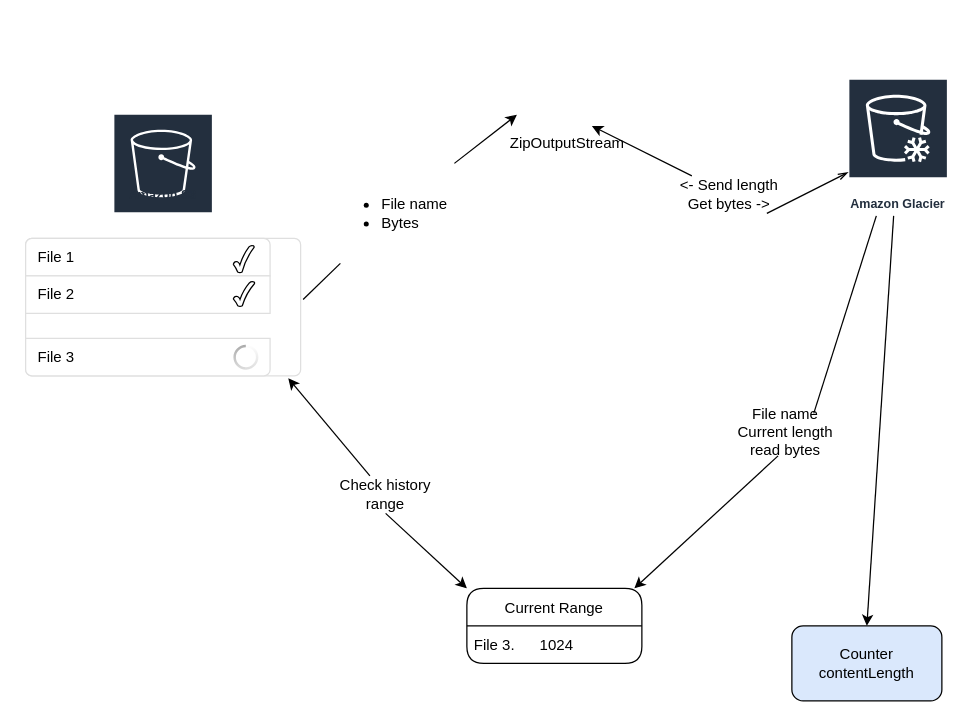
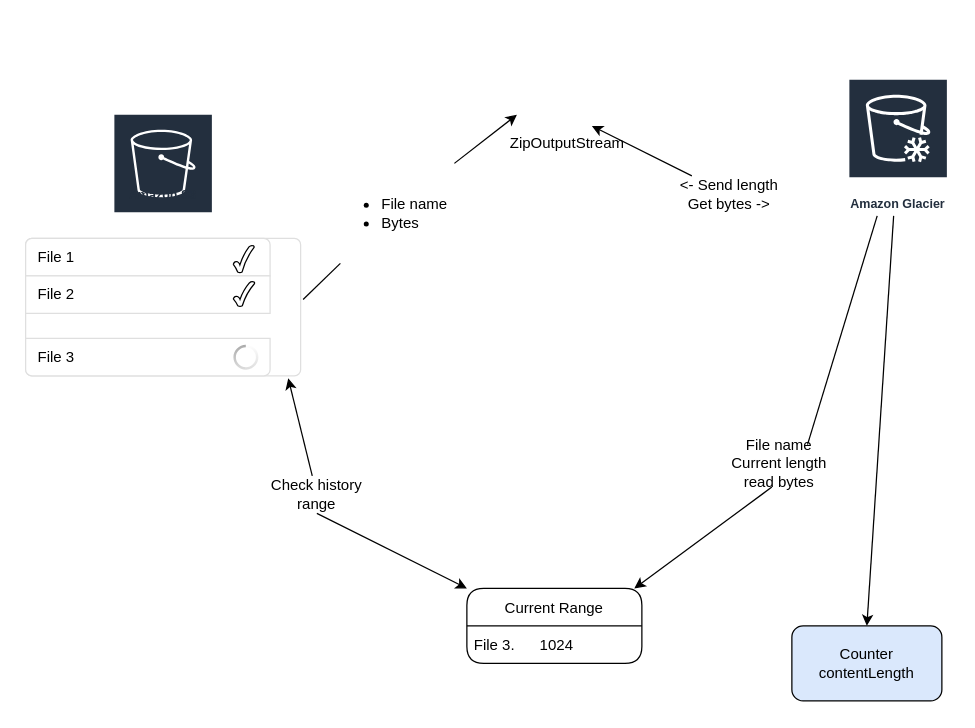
  <mxCell id="0" />
  <mxCell id="1" parent="0" />
  <mxCell id="2" value="Amazon S3" style="sketch=0;outlineConnect=0;fontColor=#232F3E;gradientColor=none;strokeColor=#ffffff;fillColor=#232F3E;dashed=0;verticalLabelPosition=middle;verticalAlign=bottom;align=center;html=1;whiteSpace=wrap;fontSize=10;fontStyle=1;spacing=3;shape=mxgraph.aws4.productIcon;prIcon=mxgraph.aws4.s3;" vertex="1" parent="1"><mxGeometry x="90" y="90" width="80" height="75" as="geometry" /></mxCell>
  <mxCell id="3" value="Amazon Glacier" style="sketch=0;outlineConnect=0;fontColor=#232F3E;gradientColor=none;strokeColor=#ffffff;fillColor=#232F3E;dashed=0;verticalLabelPosition=middle;verticalAlign=bottom;align=center;html=1;whiteSpace=wrap;fontSize=10;fontStyle=1;spacing=3;shape=mxgraph.aws4.productIcon;prIcon=mxgraph.aws4.glacier;" vertex="1" parent="1"><mxGeometry x="678" y="62" width="80" height="110" as="geometry" /></mxCell>
  <mxCell id="4" value="ZipOutputStream" style="shape=image;html=1;verticalAlign=top;verticalLabelPosition=bottom;labelBackgroundColor=#ffffff;imageAspect=0;aspect=fixed;image=https://cdn1.iconfinder.com/data/icons/hawcons/32/698626-icon-110-zip-128.png" vertex="1" parent="1"><mxGeometry x="413" y="20" width="80" height="80" as="geometry" /></mxCell>
  <mxCell id="5" value="" style="html=1;shadow=0;dashed=0;shape=mxgraph.bootstrap.rrect;rSize=5;strokeColor=#DFDFDF;html=1;whiteSpace=wrap;fillColor=#FFFFFF;fontColor=#000000;" vertex="1" parent="1"><mxGeometry x="20" y="190" width="220" height="110" as="geometry" /></mxCell>
  <mxCell id="6" value="File 1" style="strokeColor=inherit;fillColor=inherit;gradientColor=inherit;fontColor=inherit;html=1;shadow=0;dashed=0;shape=mxgraph.bootstrap.topButton;rSize=5;perimeter=none;whiteSpace=wrap;resizeWidth=1;align=left;spacing=10;" vertex="1" parent="5"><mxGeometry width="195.556" height="30" relative="1" as="geometry" /></mxCell>
  <mxCell id="7" value="File 2" style="strokeColor=inherit;fillColor=inherit;gradientColor=inherit;fontColor=inherit;html=1;shadow=0;dashed=0;perimeter=none;whiteSpace=wrap;resizeWidth=1;align=left;spacing=10;" vertex="1" parent="5"><mxGeometry width="195.556" height="30" relative="1" as="geometry"><mxPoint y="30" as="offset" /></mxGeometry></mxCell>
  <mxCell id="8" value="File 3" style="strokeColor=inherit;fillColor=inherit;gradientColor=inherit;fontColor=inherit;html=1;shadow=0;dashed=0;shape=mxgraph.bootstrap.bottomButton;rSize=5;perimeter=none;whiteSpace=wrap;resizeWidth=1;resizeHeight=0;align=left;spacing=10;" vertex="1" parent="5"><mxGeometry y="1" width="195.556" height="30" relative="1" as="geometry"><mxPoint y="-30" as="offset" /></mxGeometry></mxCell>
  <mxCell id="9" value="" style="verticalLabelPosition=bottom;verticalAlign=top;html=1;shape=mxgraph.basic.tick" vertex="1" parent="5"><mxGeometry x="166.222" y="5.5" width="16.622" height="22" as="geometry" /></mxCell>
  <mxCell id="10" value="" style="verticalLabelPosition=bottom;verticalAlign=top;html=1;shape=mxgraph.basic.tick" vertex="1" parent="5"><mxGeometry x="166.22" y="34.5" width="17" height="20" as="geometry" /></mxCell>
  <mxCell id="11" value="" style="verticalLabelPosition=bottom;verticalAlign=top;html=1;shadow=0;dashed=0;strokeWidth=1;shape=mxgraph.android.indeterminateSpinner;" vertex="1" parent="5"><mxGeometry x="166.22" y="85" width="20" height="20" as="geometry" /></mxCell>
  <mxCell id="12" value="" style="endArrow=classic;html=1;rounded=0;entryX=0.75;entryY=1;entryDx=0;entryDy=0;startArrow=none;startFill=0;" edge="1" parent="1" source="23" target="4"><mxGeometry width="50" height="50" relative="1" as="geometry"><mxPoint x="293" y="380" as="sourcePoint" /><mxPoint x="343" y="330" as="targetPoint" /><Array as="points" /></mxGeometry></mxCell>
  <mxCell id="13" value="Counter contentLength" style="rounded=1;whiteSpace=wrap;html=1;fillColor=#dae8fc;" vertex="1" parent="1"><mxGeometry x="633" y="500" width="120" height="60" as="geometry" /></mxCell>
  <mxCell id="14" value="" style="endArrow=classic;html=1;rounded=0;entryX=0.5;entryY=0;entryDx=0;entryDy=0;" edge="1" parent="1" source="3" target="13"><mxGeometry width="50" height="50" relative="1" as="geometry"><mxPoint x="673" y="250" as="sourcePoint" /><mxPoint x="343" y="310" as="targetPoint" /></mxGeometry></mxCell>
  <mxCell id="15" value="Current Range" style="swimlane;fontStyle=0;childLayout=stackLayout;horizontal=1;startSize=30;horizontalStack=0;resizeParent=1;resizeParentMax=0;resizeLast=0;collapsible=1;marginBottom=0;glass=0;sketch=0;shadow=0;rounded=1;" vertex="1" parent="1"><mxGeometry x="373" y="470" width="140" height="60" as="geometry" /></mxCell>
  <mxCell id="16" value="File 3.      1024" style="text;strokeColor=none;fillColor=none;align=left;verticalAlign=middle;spacingLeft=4;spacingRight=4;overflow=hidden;points=[[0,0.5],[1,0.5]];portConstraint=eastwest;rotatable=0;glass=0;" vertex="1" parent="15"><mxGeometry y="30" width="140" height="30" as="geometry" /></mxCell>
  <mxCell id="17" value="" style="endArrow=classic;html=1;rounded=0;entryX=0.957;entryY=0;entryDx=0;entryDy=0;entryPerimeter=0;startArrow=none;exitX=0.433;exitY=1.133;exitDx=0;exitDy=0;exitPerimeter=0;" edge="1" parent="1" source="19" target="15"><mxGeometry width="50" height="50" relative="1" as="geometry"><mxPoint x="723" y="276.769" as="sourcePoint" /><mxPoint x="633" y="400" as="targetPoint" /></mxGeometry></mxCell>
  <mxCell id="18" value="" style="endArrow=classic;html=1;rounded=0;entryX=0.955;entryY=1.018;entryDx=0;entryDy=0;entryPerimeter=0;startArrow=none;startFill=1;" edge="1" parent="1" source="21" target="5"><mxGeometry width="50" height="50" relative="1" as="geometry"><mxPoint x="293" y="390" as="sourcePoint" /><mxPoint x="343" y="340" as="targetPoint" /></mxGeometry></mxCell>
- <mxCell id="19" value="File name&lt;br&gt;Current length read bytes" style="text;html=1;strokeColor=none;fillColor=none;align=center;verticalAlign=middle;whiteSpace=wrap;rounded=0;shadow=0;glass=0;sketch=0;" vertex="1" parent="1"><mxGeometry x="583" y="330" width="90" height="30" as="geometry" /></mxCell>
+ <mxCell id="19" value="File name&lt;br&gt;Current length read bytes" style="text;html=1;strokeColor=none;fillColor=none;align=center;verticalAlign=middle;whiteSpace=wrap;rounded=0;shadow=0;glass=0;sketch=0;" vertex="1" parent="1"><mxGeometry x="578" y="355" width="90" height="30" as="geometry" /></mxCell>
  <mxCell id="20" value="" style="endArrow=none;html=1;rounded=0;entryX=0.75;entryY=0;entryDx=0;entryDy=0;" edge="1" parent="1" source="3" target="19"><mxGeometry width="50" height="50" relative="1" as="geometry"><mxPoint x="713" y="259.115" as="sourcePoint" /><mxPoint x="516.98" y="490" as="targetPoint" /></mxGeometry></mxCell>
- <mxCell id="21" value="Check history range" style="text;html=1;strokeColor=none;fillColor=none;align=center;verticalAlign=middle;whiteSpace=wrap;rounded=0;shadow=0;glass=0;sketch=0;" vertex="1" parent="1"><mxGeometry x="263" y="380" width="90" height="30" as="geometry" /></mxCell>
+ <mxCell id="21" value="Check history range" style="text;html=1;strokeColor=none;fillColor=none;align=center;verticalAlign=middle;whiteSpace=wrap;rounded=0;shadow=0;glass=0;sketch=0;" vertex="1" parent="1"><mxGeometry x="208" y="380" width="90" height="30" as="geometry" /></mxCell>
  <mxCell id="22" value="" style="endArrow=none;html=1;rounded=0;exitX=0;exitY=0;exitDx=0;exitDy=0;entryX=0.5;entryY=1;entryDx=0;entryDy=0;startArrow=classic;startFill=1;" edge="1" parent="1" source="15" target="21"><mxGeometry width="50" height="50" relative="1" as="geometry"><mxPoint x="383" y="490" as="sourcePoint" /><mxPoint x="230.1" y="301.98" as="targetPoint" /></mxGeometry></mxCell>
  <mxCell id="23" value="&amp;lt;- Send length&lt;br&gt;Get bytes -&amp;gt;" style="text;html=1;strokeColor=none;fillColor=none;align=center;verticalAlign=middle;whiteSpace=wrap;rounded=0;" vertex="1" parent="1"><mxGeometry x="523" y="140" width="120" height="30" as="geometry" /></mxCell>
- <mxCell id="24" value="" style="endArrow=none;html=1;rounded=0;entryX=0.75;entryY=1;entryDx=0;entryDy=0;startArrow=openThin;startFill=0;" edge="1" parent="1" source="3" target="23"><mxGeometry width="50" height="50" relative="1" as="geometry"><mxPoint x="713" y="211.742" as="sourcePoint" /><mxPoint x="443" y="100" as="targetPoint" /><Array as="points" /></mxGeometry></mxCell>
  <mxCell id="25" value="&lt;ul&gt;&lt;li&gt;File name&lt;/li&gt;&lt;li&gt;Bytes&lt;/li&gt;&lt;/ul&gt;" style="text;strokeColor=none;fillColor=none;html=1;whiteSpace=wrap;verticalAlign=middle;overflow=hidden;rounded=1;shadow=0;glass=0;sketch=0;" vertex="1" parent="1"><mxGeometry x="263" y="130" width="100" height="80" as="geometry" /></mxCell>
  <mxCell id="26" value="" style="endArrow=none;html=1;rounded=0;exitX=1.009;exitY=0.445;exitDx=0;exitDy=0;exitPerimeter=0;" edge="1" parent="1" source="5" target="25"><mxGeometry width="50" height="50" relative="1" as="geometry"><mxPoint x="241.98" y="238.95" as="sourcePoint" /><mxPoint x="423" y="100" as="targetPoint" /><Array as="points" /></mxGeometry></mxCell>
  <mxCell id="27" value="" style="endArrow=classic;html=1;rounded=0;exitX=1;exitY=0;exitDx=0;exitDy=0;" edge="1" parent="1" source="25" target="4"><mxGeometry width="50" height="50" relative="1" as="geometry"><mxPoint x="293" y="390" as="sourcePoint" /><mxPoint x="343" y="340" as="targetPoint" /></mxGeometry></mxCell>
